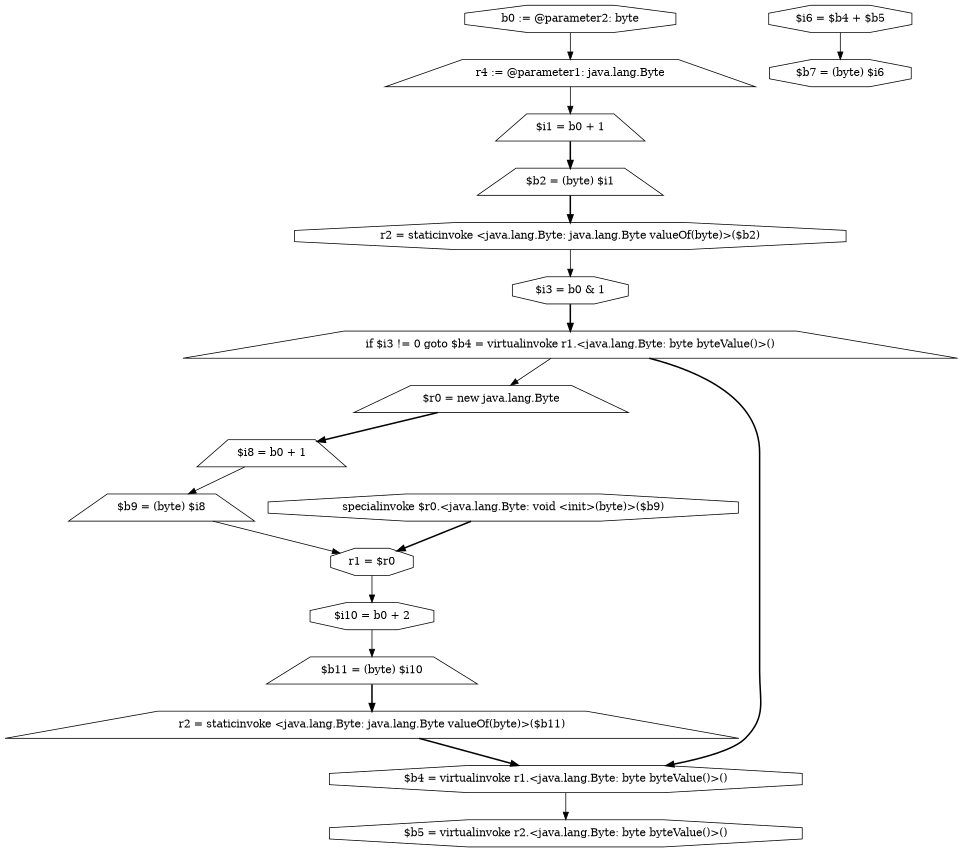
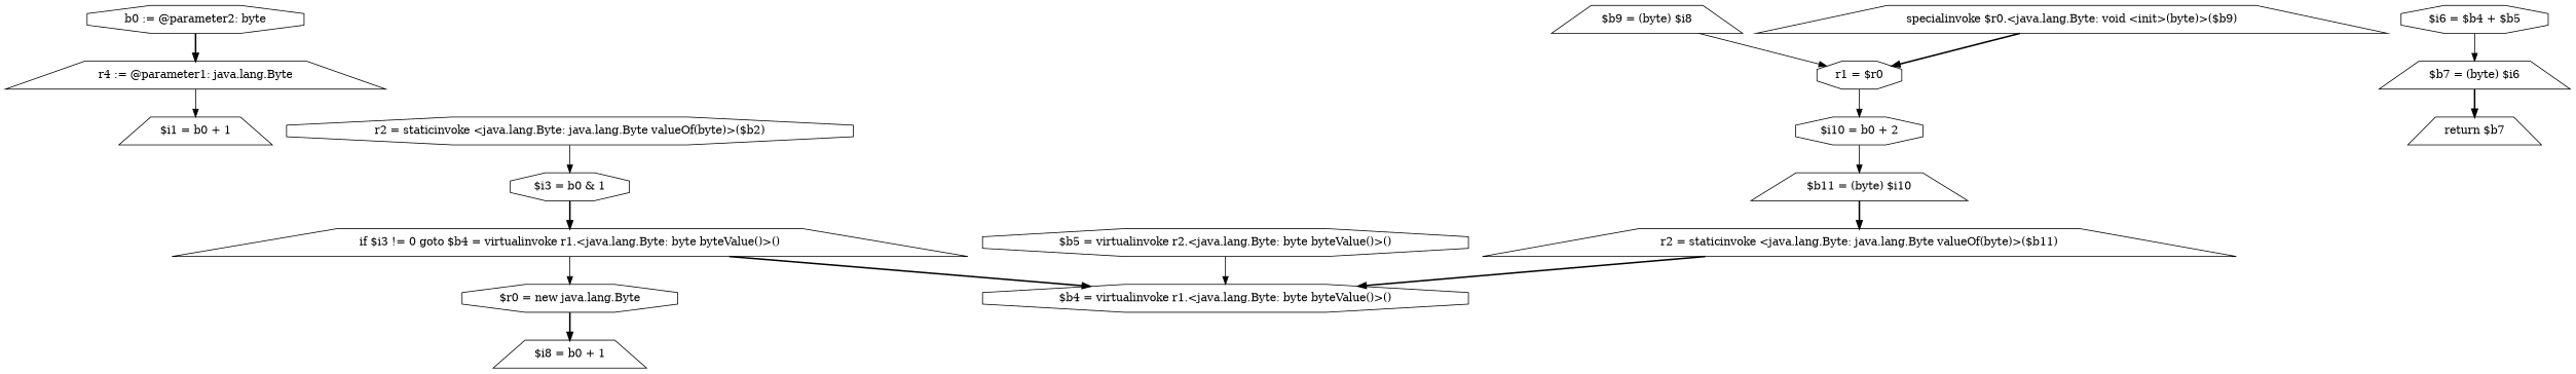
  digraph {
    node [shape=trapezium]
    edge [style=solid]
    n1 [label="b0 := @parameter2: byte" shape=octagon]
    n2 [label="r4 := @parameter1: java.lang.Byte"]
    "$i1 = b0 + 1"
-   "$b2 = (byte) $i1"
    "r2 = staticinvoke <java.lang.Byte: java.lang.Byte valueOf(byte)>($b2)" [shape=octagon]
    "$i3 = b0 & 1" [shape=octagon]
    "if $i3 != 0 goto $b4 = virtualinvoke r1.<java.lang.Byte: byte byteValue()>()"
-   "$r0 = new java.lang.Byte"
+   "$r0 = new java.lang.Byte" [shape=octagon]
    "$b4 = virtualinvoke r1.<java.lang.Byte: byte byteValue()>()" [shape=octagon]
    "$i8 = b0 + 1"
    "$b5 = virtualinvoke r2.<java.lang.Byte: byte byteValue()>()" [shape=octagon]
    "$b9 = (byte) $i8"
    "r1 = $r0" [shape=octagon]
-   "specialinvoke $r0.<java.lang.Byte: void <init>(byte)>($b9)" [shape=octagon]
+   "specialinvoke $r0.<java.lang.Byte: void <init>(byte)>($b9)"
    "$i10 = b0 + 2" [shape=octagon]
    "$b11 = (byte) $i10"
    "r2 = staticinvoke <java.lang.Byte: java.lang.Byte valueOf(byte)>($b11)"
    "$i6 = $b4 + $b5" [shape=octagon]
-   "$b7 = (byte) $i6" [shape=octagon]
-   n1 -> n2
+   "$b7 = (byte) $i6"
+   "return $b7"
+   n1 -> n2 [style=bold]
    n2 -> "$i1 = b0 + 1"
-   "$i1 = b0 + 1" -> "$b2 = (byte) $i1" [style=bold]
-   "$b2 = (byte) $i1" -> "r2 = staticinvoke <java.lang.Byte: java.lang.Byte valueOf(byte)>($b2)" [style=bold]
    "r2 = staticinvoke <java.lang.Byte: java.lang.Byte valueOf(byte)>($b2)" -> "$i3 = b0 & 1"
    "$i3 = b0 & 1" -> "if $i3 != 0 goto $b4 = virtualinvoke r1.<java.lang.Byte: byte byteValue()>()" [style=bold]
    "if $i3 != 0 goto $b4 = virtualinvoke r1.<java.lang.Byte: byte byteValue()>()" -> "$r0 = new java.lang.Byte"
    "if $i3 != 0 goto $b4 = virtualinvoke r1.<java.lang.Byte: byte byteValue()>()" -> "$b4 = virtualinvoke r1.<java.lang.Byte: byte byteValue()>()" [style=bold]
    "$r0 = new java.lang.Byte" -> "$i8 = b0 + 1" [style=bold]
-   "$b4 = virtualinvoke r1.<java.lang.Byte: byte byteValue()>()" -> "$b5 = virtualinvoke r2.<java.lang.Byte: byte byteValue()>()"
-   "$i8 = b0 + 1" -> "$b9 = (byte) $i8"
+   "$b5 = virtualinvoke r2.<java.lang.Byte: byte byteValue()>()" -> "$b4 = virtualinvoke r1.<java.lang.Byte: byte byteValue()>()"
    "$b9 = (byte) $i8" -> "r1 = $r0"
    "r1 = $r0" -> "$i10 = b0 + 2"
    "specialinvoke $r0.<java.lang.Byte: void <init>(byte)>($b9)" -> "r1 = $r0" [style=bold]
    "$i10 = b0 + 2" -> "$b11 = (byte) $i10"
    "$b11 = (byte) $i10" -> "r2 = staticinvoke <java.lang.Byte: java.lang.Byte valueOf(byte)>($b11)" [style=bold]
    "r2 = staticinvoke <java.lang.Byte: java.lang.Byte valueOf(byte)>($b11)" -> "$b4 = virtualinvoke r1.<java.lang.Byte: byte byteValue()>()" [style=bold]
    "$i6 = $b4 + $b5" -> "$b7 = (byte) $i6"
+   "$b7 = (byte) $i6" -> "return $b7" [style=bold]
  }
